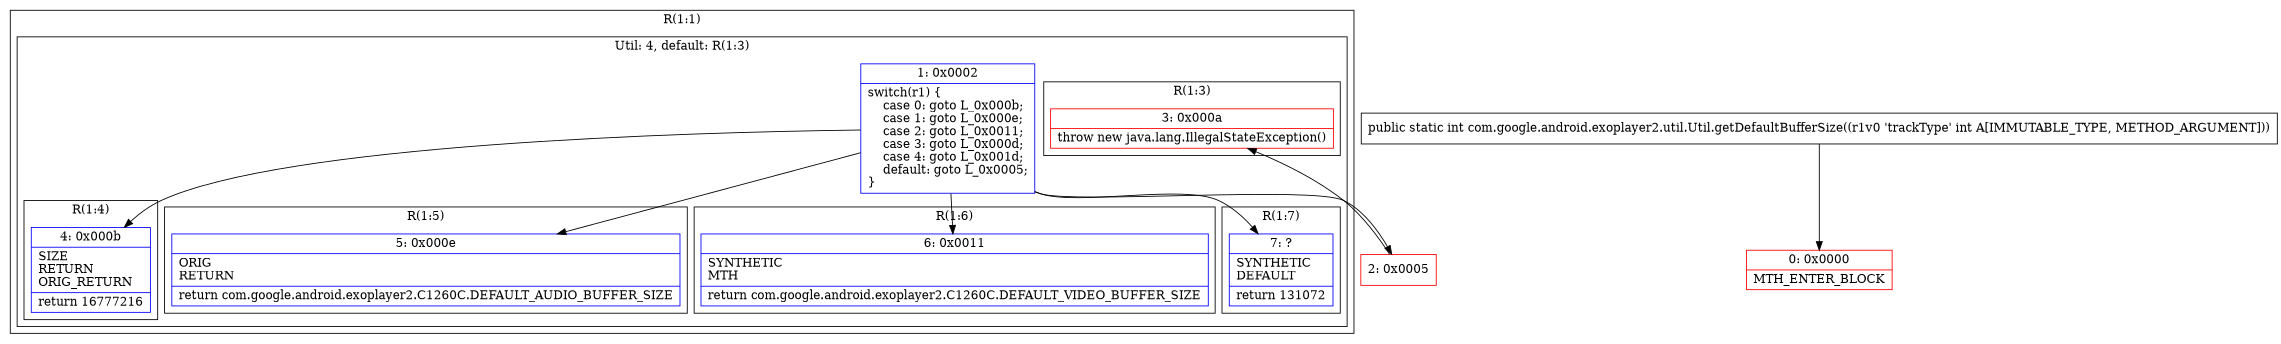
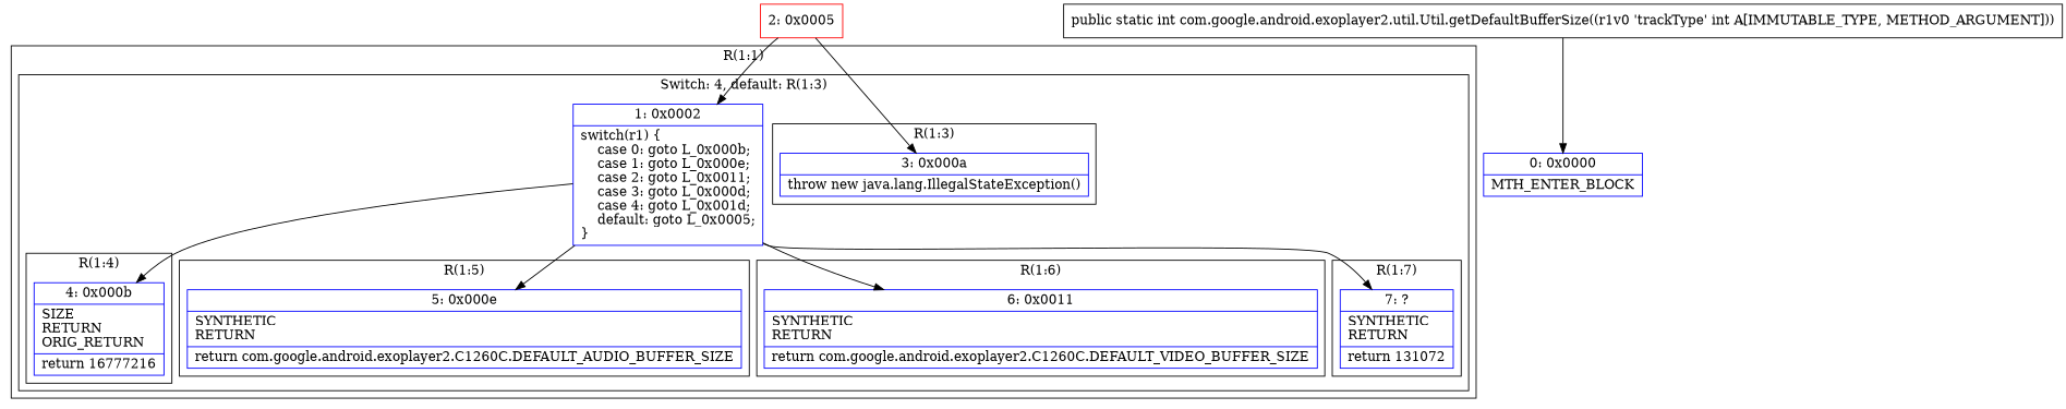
  digraph {
    node [color=blue shape=record]
    n1 [label="{4\:\ 0x000b|SIZE\lRETURN\lORIG_RETURN\l|return 16777216\l}"]
-   n2 [label="{5\:\ 0x000e|ORIG\lRETURN\l|return com.google.android.exoplayer2.C1260C.DEFAULT_AUDIO_BUFFER_SIZE\l}"]
-   n3 [label="{6\:\ 0x0011|SYNTHETIC\lMTH\l|return com.google.android.exoplayer2.C1260C.DEFAULT_VIDEO_BUFFER_SIZE\l}"]
-   n4 [label="{7\:\ ?|SYNTHETIC\lDEFAULT\l|return 131072\l}"]
-   n5 [color=red label="{3\:\ 0x000a|throw new java.lang.IllegalStateException()\l}"]
+   n2 [label="{5\:\ 0x000e|SYNTHETIC\lRETURN\l|return com.google.android.exoplayer2.C1260C.DEFAULT_AUDIO_BUFFER_SIZE\l}"]
+   n3 [label="{6\:\ 0x0011|SYNTHETIC\lRETURN\l|return com.google.android.exoplayer2.C1260C.DEFAULT_VIDEO_BUFFER_SIZE\l}"]
+   n4 [label="{7\:\ ?|SYNTHETIC\lRETURN\l|return 131072\l}"]
+   n5 [label="{3\:\ 0x000a|throw new java.lang.IllegalStateException()\l}"]
    n6 [label="{1\:\ 0x0002|switch(r1) \{\l    case 0: goto L_0x000b;\l    case 1: goto L_0x000e;\l    case 2: goto L_0x0011;\l    case 3: goto L_0x000d;\l    case 4: goto L_0x001d;\l    default: goto L_0x0005;\l\}\l}"]
    n7 [color=red label="{2\:\ 0x0005}"]
-   n8 [color=red label="{0\:\ 0x0000|MTH_ENTER_BLOCK\l}"]
+   n8 [label="{0\:\ 0x0000|MTH_ENTER_BLOCK\l}"]
    n9 [label="{public static int com.google.android.exoplayer2.util.Util.getDefaultBufferSize((r1v0 'trackType' int A[IMMUTABLE_TYPE, METHOD_ARGUMENT])) }" color=""]
    subgraph cluster_1 {
      label="R(1:1)"
      subgraph cluster_2 {
-       label="Util: 4, default: R(1:3)"
+       label="Switch: 4, default: R(1:3)"
        n6
        subgraph cluster_3 {
          label="R(1:4)"
          n1
        }
        subgraph cluster_4 {
          label="R(1:5)"
          n2
        }
        subgraph cluster_5 {
          label="R(1:6)"
          n3
        }
        subgraph cluster_6 {
          label="R(1:7)"
          n4
        }
        subgraph cluster_7 {
          label="R(1:3)"
          n5
        }
      }
    }
    n6 -> n1
    n6 -> n2
    n6 -> n3
    n6 -> n4
-   n6 -> n7
+   n7 -> n6
    n7 -> n5
    n9 -> n8
  }
